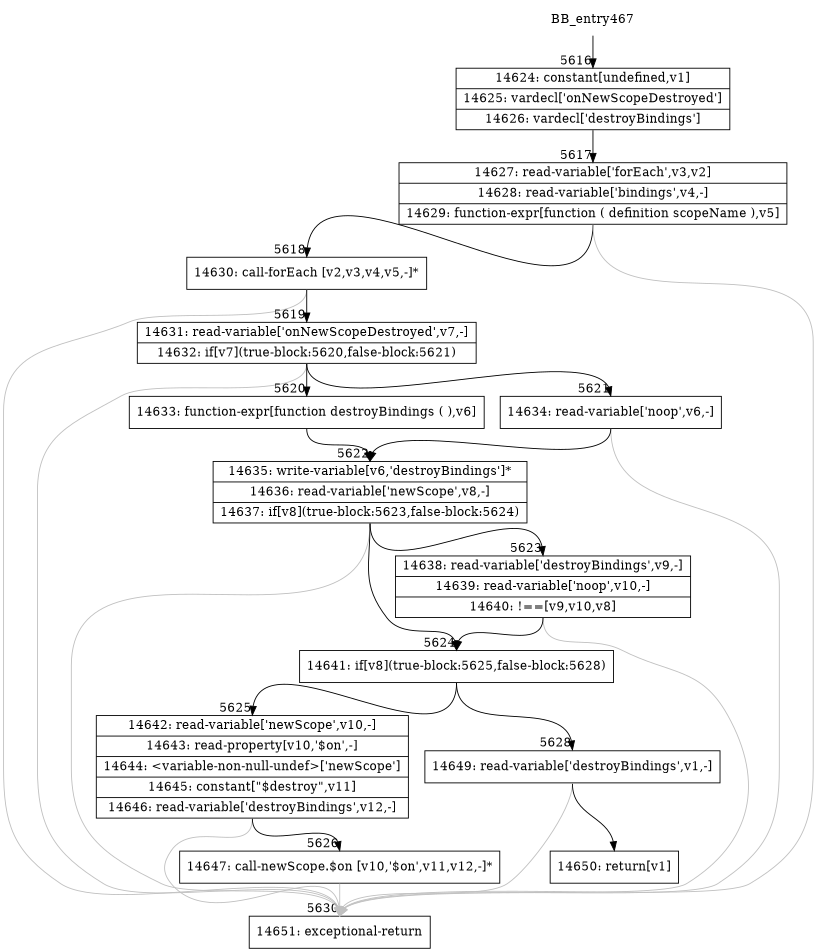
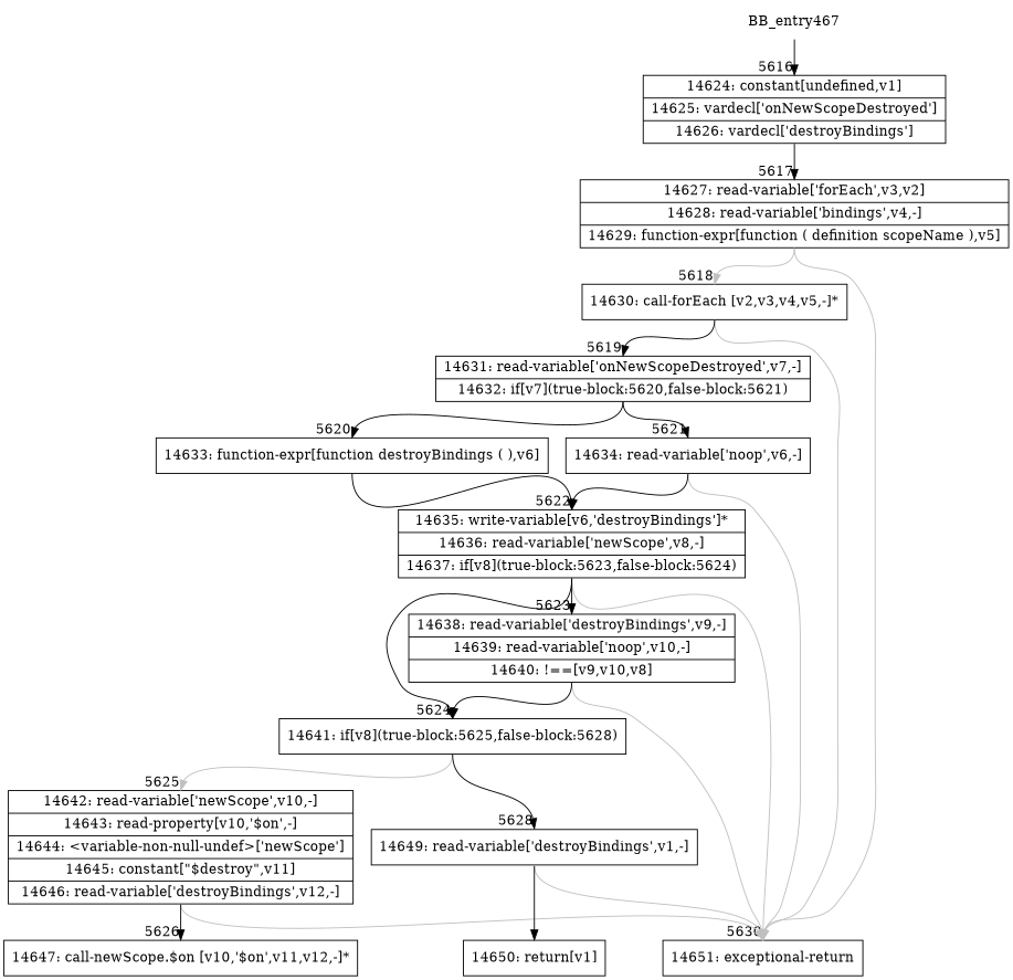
  digraph {
    rankdir=TD
    node [shape=record]
    edge [headport=n tailport=s]
    n1 [label=BB_entry467 shape=none]
    n2 [label="{14624: constant[undefined,v1]|14625: vardecl['onNewScopeDestroyed']|14626: vardecl['destroyBindings']}"]
    n3 [label="{14627: read-variable['forEach',v3,v2]|14628: read-variable['bindings',v4,-]|14629: function-expr[function ( definition scopeName ),v5]}"]
    n4 [label="{14630: call-forEach [v2,v3,v4,v5,-]*}"]
    n5 [label="{14651: exceptional-return}"]
    n6 [label="{14631: read-variable['onNewScopeDestroyed',v7,-]|14632: if[v7](true-block:5620,false-block:5621)}"]
    n7 [label="{14633: function-expr[function destroyBindings ( ),v6]}"]
    n8 [label="{14634: read-variable['noop',v6,-]}"]
    n9 [label="{14635: write-variable[v6,'destroyBindings']*|14636: read-variable['newScope',v8,-]|14637: if[v8](true-block:5623,false-block:5624)}"]
    n10 [label="{14641: if[v8](true-block:5625,false-block:5628)}"]
    n11 [label="{14638: read-variable['destroyBindings',v9,-]|14639: read-variable['noop',v10,-]|14640: !==[v9,v10,v8]}"]
    n12 [label="{14642: read-variable['newScope',v10,-]|14643: read-property[v10,'$on',-]|14644: \<variable-non-null-undef\>['newScope']|14645: constant[\"$destroy\",v11]|14646: read-variable['destroyBindings',v12,-]}"]
    n13 [label="{14649: read-variable['destroyBindings',v1,-]}"]
    n14 [label="{14647: call-newScope.$on [v10,'$on',v11,v12,-]*}"]
    n15 [label="{14650: return[v1]}"]
    n1 -> n2 [headlabel="    5616"]
    n2 -> n3 [headlabel="      5617"]
-   n3 -> n4 [headlabel="      5618"]
+   n3 -> n4 [headlabel="      5618" color=gray]
    n3 -> n5 [color=gray headlabel="      5630"]
    n4 -> n5 [color=gray]
    n4 -> n6 [headlabel="      5619"]
-   n6 -> n5 [color=gray]
    n6 -> n7 [headlabel="      5620"]
    n6 -> n8 [headlabel="      5621"]
    n7 -> n9 [headlabel="      5622"]
    n8 -> n5 [color=gray]
    n8 -> n9
    n9 -> n5 [color=gray]
    n9 -> n10 [headlabel="      5624"]
    n9 -> n11 [headlabel="      5623"]
-   n10 -> n12 [headlabel="      5625"]
+   n10 -> n12 [headlabel="      5625" color=gray]
    n10 -> n13 [headlabel="      5628"]
    n11 -> n5 [color=gray]
    n11 -> n10
    n12 -> n5 [color=gray]
    n12 -> n14 [headlabel="      5626"]
    n13 -> n5 [color=gray]
    n13 -> n15
-   n14 -> n5 [color=gray]
  }
